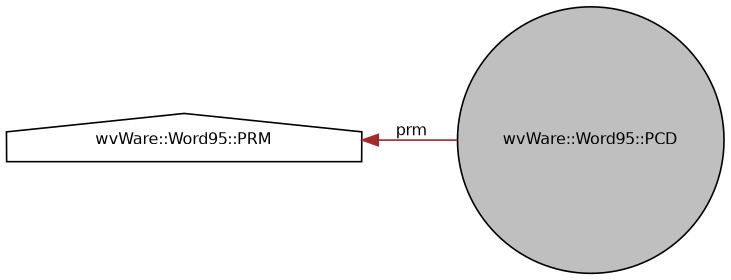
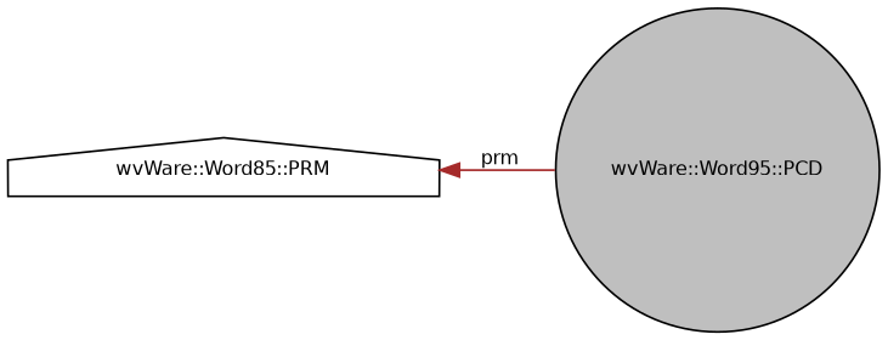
  digraph {
    rankdir=LR
    node [color=black fontname=Helvetica fontsize=10 style=filled]
    n1 [fillcolor=grey75 fontcolor=black height=0.2 label="wvWare::Word95::PCD" shape=circle width=0.4]
-   n2 [fillcolor=white height=0.2 label="wvWare::Word95::PRM" shape=house width=0.4]
+   n2 [fillcolor=white height=0.2 label="wvWare::Word85::PRM" shape=house width=0.4]
    n2 -> n1 [color=brown dir=back fontname=Helvetica fontsize=10 label=" prm" labelfontname=Helvetica labelfontsize=10 style=solid]
  }
